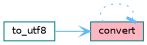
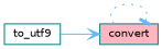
  digraph {
    rankdir=LR
    node [color=teal fontname=Helvetica fontsize=10 shape=box style=filled]
    edge [color=steelblue1 fontname=Helvetica fontsize=10 labelfontname=Helvetica labelfontsize=10]
-   n1 [fillcolor=white fontcolor=black height=0.2 label=to_utf8 width=0.4]
+   n1 [fillcolor=white fontcolor=black height=0.2 label=to_utf9 width=0.4]
    n2 [fillcolor=lightpink height=0.2 label=convert width=0.4]
    n1 -> n2 [style=solid arrowhead=vee]
    n2 -> n2 [style=dotted arrowhead=tee]
  }
